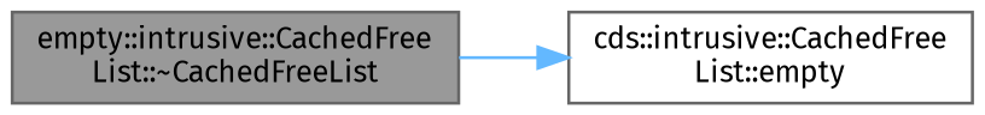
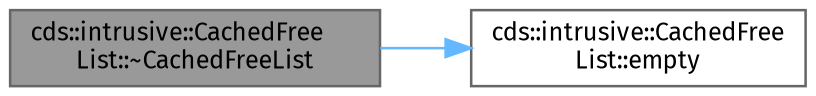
  digraph {
    rankdir=LR
    fontname="Fira Sans"
    node [fontname="Fira Sans" fontsize=10 shape=box style=filled]
-   n1 [color=gray40 fillcolor=grey60 fontcolor=black height=0.2 label="empty::intrusive::CachedFree\lList::~CachedFreeList" width=0.4]
+   n1 [color=gray40 fillcolor=grey60 fontcolor=black height=0.2 label="cds::intrusive::CachedFree\lList::~CachedFreeList" width=0.4]
    n2 [color=grey40 fillcolor=white height=0.2 label="cds::intrusive::CachedFree\lList::empty" width=0.4]
    n1 -> n2 [color=steelblue1 fontname="Fira Sans" fontsize=10 labelfontname=Helvetica labelfontsize=10 style=solid]
  }
